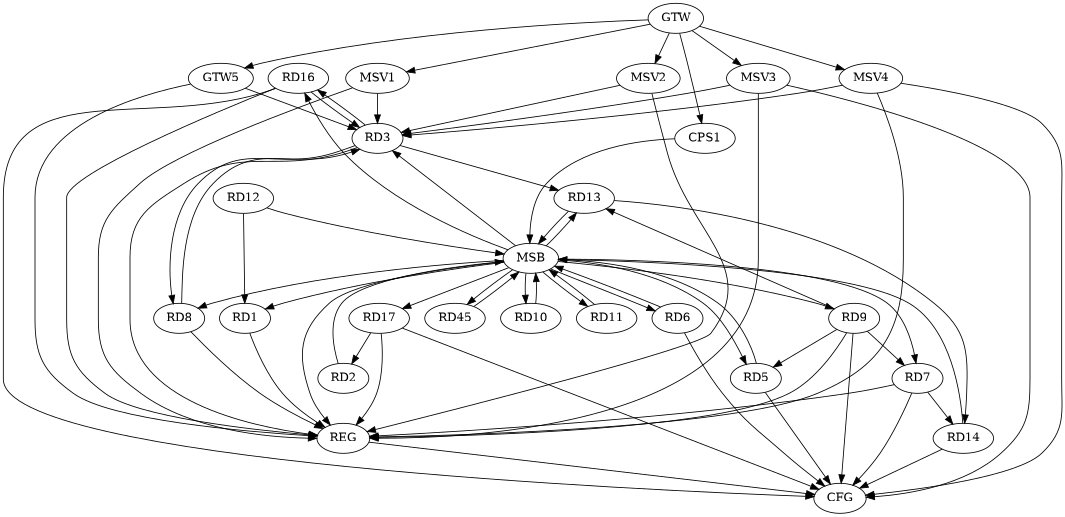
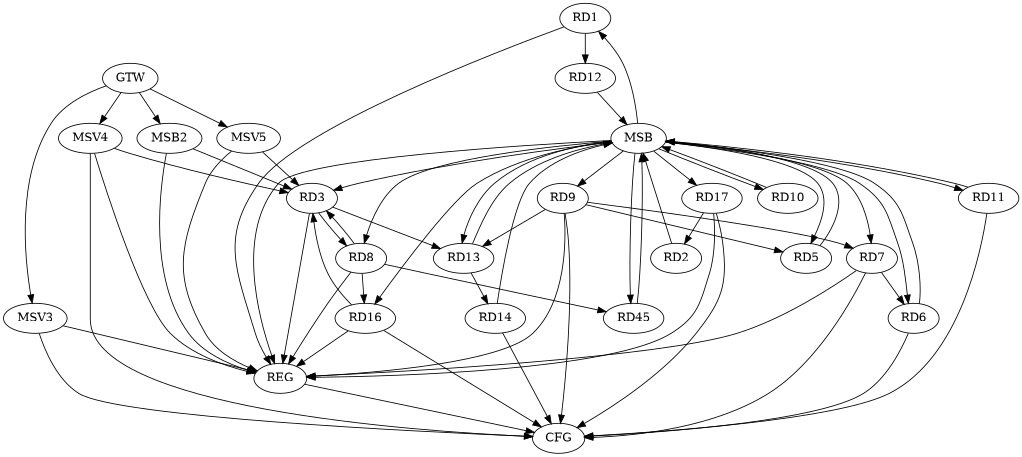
  strict digraph {
    n1 [label=RD1]
    n2 [label=RD12]
    n3 [label=REG]
    n4 [label=MSB]
    n5 [label=CFG]
    n6 [label=RD2]
    n7 [label=RD3]
    n8 [label=RD8]
    n9 [label=RD13]
    n10 [label=RD16]
    n11 [label=RD5]
    n12 [label=RD6]
    n13 [label=RD7]
    n14 [label=RD45]
    n15 [label=RD9]
    n16 [label=RD10]
    n17 [label=RD11]
    n18 [label=RD17]
    n19 [label=RD14]
-   n20 [label=CPS1]
    n21 [label=GTW]
-   n22 [label=MSV1]
-   n23 [label=MSV2]
+   n23 [label=MSB2]
    n24 [label=MSV3]
    n25 [label=MSV4]
-   n26 [label=GTW5]
-   n2 -> n1
+   n26 [label=MSV5]
+   n1 -> n2
    n1 -> n3
    n2 -> n4
    n3 -> n5
    n4 -> n1
    n4 -> n3
    n4 -> n7
    n4 -> n8
    n4 -> n9
    n4 -> n10
    n4 -> n11
    n4 -> n12
    n4 -> n13
    n4 -> n14
    n4 -> n15
    n4 -> n16
    n4 -> n17
    n4 -> n18
    n6 -> n4
    n7 -> n3
    n7 -> n8
    n7 -> n9
-   n7 -> n10
+   n8 -> n10
    n8 -> n3
    n8 -> n7
+   n8 -> n14
    n9 -> n4
    n9 -> n19
    n10 -> n3
    n10 -> n5
    n10 -> n7
    n11 -> n4
-   n11 -> n5
+   n17 -> n5
    n12 -> n4
    n12 -> n5
    n13 -> n3
    n13 -> n5
-   n13 -> n19
+   n13 -> n12
    n14 -> n4
    n15 -> n3
    n15 -> n5
    n15 -> n9
    n15 -> n11
    n15 -> n13
    n16 -> n4
    n17 -> n4
    n18 -> n3
    n18 -> n5
    n18 -> n6
    n19 -> n4
    n19 -> n5
-   n20 -> n4
-   n21 -> n20
-   n21 -> n22
    n21 -> n23
    n21 -> n24
    n21 -> n25
    n21 -> n26
-   n22 -> n3
-   n22 -> n7
    n23 -> n3
    n23 -> n7
    n24 -> n3
    n24 -> n5
-   n24 -> n7
    n25 -> n3
    n25 -> n5
    n25 -> n7
    n26 -> n3
    n26 -> n7
  }
